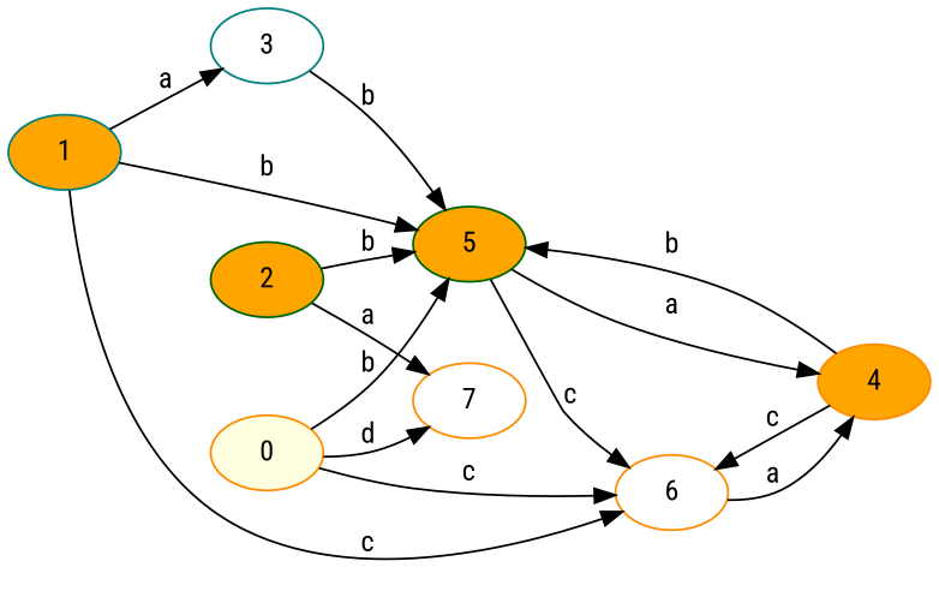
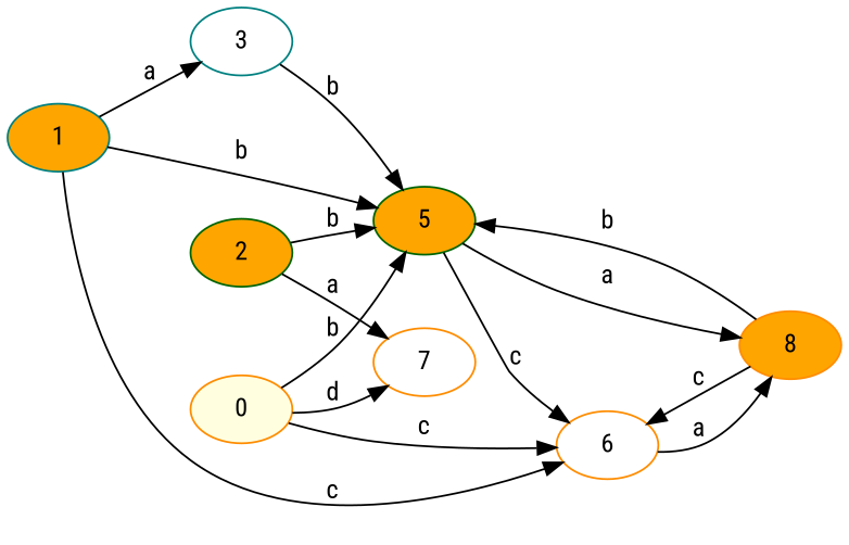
  strict digraph {
    fontname="Roboto Condensed"
    rankdir=LR
    node [color=darkorange fillcolor=orange fontname="Roboto Condensed" style=filled]
    edge [fontname="Roboto Condensed"]
    2 [color=darkgreen]
    5 [color=darkgreen]
    7 [fillcolor=white]
    3 [color=teal fillcolor=white]
    6 [fillcolor=white]
-   4
+   4 [label=8]
    0 [fillcolor=lightyellow]
    1 [color=teal]
    2 -> 5 [label=b]
    2 -> 7 [label=a]
    5 -> 6 [label=c]
    5 -> 4 [label=a]
    3 -> 5 [label=b]
    6 -> 4 [label=a]
    4 -> 5 [label=b]
    4 -> 6 [label=c]
    0 -> 5 [label=b]
    0 -> 7 [label=d]
    0 -> 6 [label=c]
    1 -> 5 [label=b]
    1 -> 3 [label=a]
    1 -> 6 [label=c]
  }
